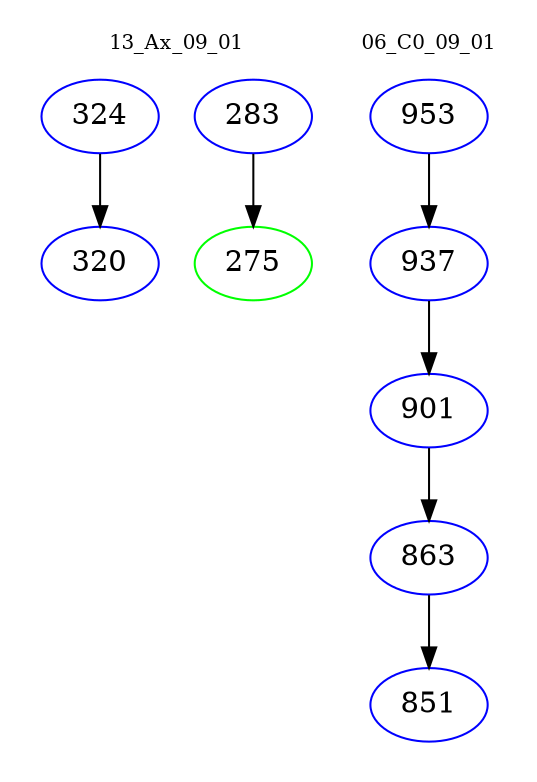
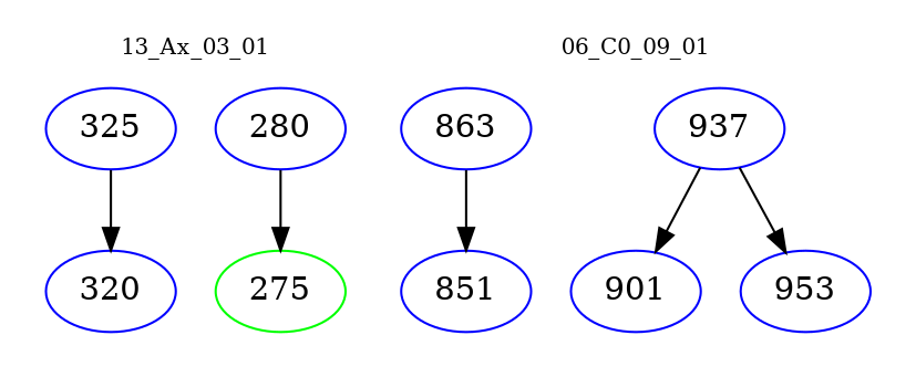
  digraph {
    node [color=blue]
    edge [color=black]
-   n1 [label=283]
+   n1 [label=280]
    n2 [color=green label=275]
-   n3 [label=324]
+   n3 [label=325]
    n4 [label=320]
    n5 [label=937]
    n6 [label=901]
    n7 [label=953]
    n8 [label=863]
    n9 [label=851]
    subgraph cluster_1 {
      color=white
      fontsize=10
-     label="13_Ax_09_01"
+     label="13_Ax_03_01"
      n1
      n2
      n3
      n4
    }
    subgraph cluster_2 {
      color=white
      fontsize=10
      label="06_C0_09_01"
      n5
      n6
      n7
      n8
      n9
    }
    n1 -> n2
    n3 -> n4
    n5 -> n6
-   n7 -> n5
-   n6 -> n8
+   n5 -> n7
    n8 -> n9
  }
